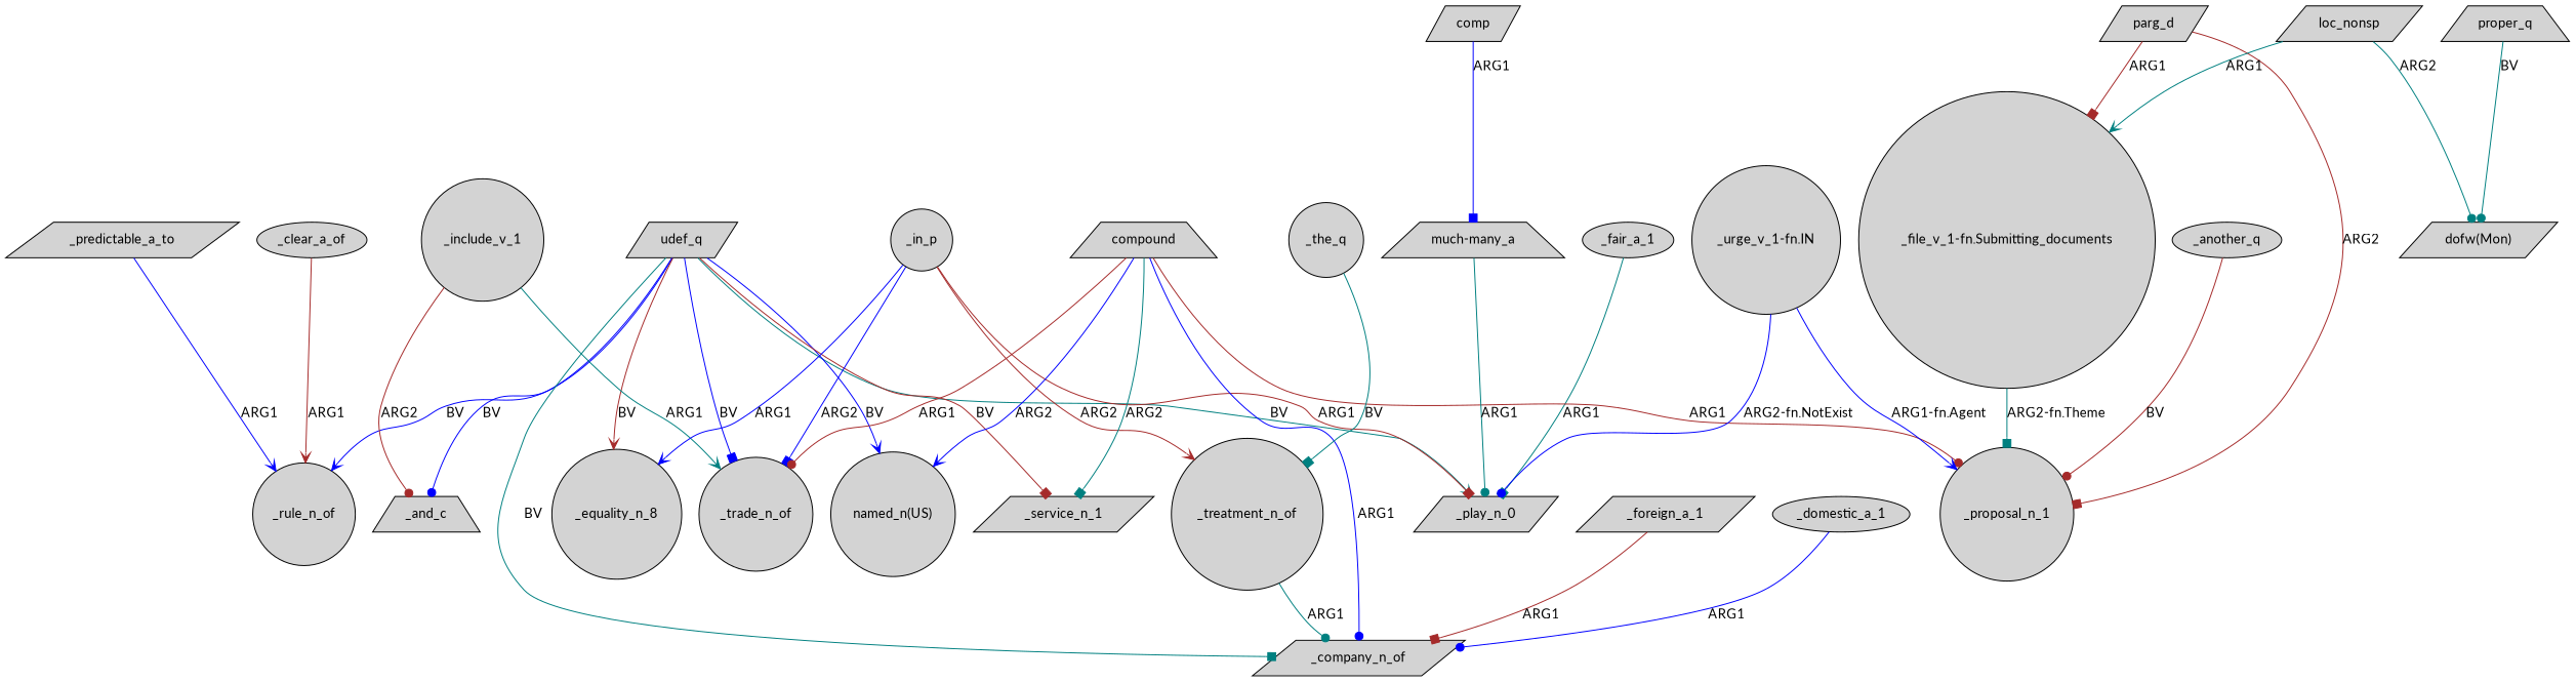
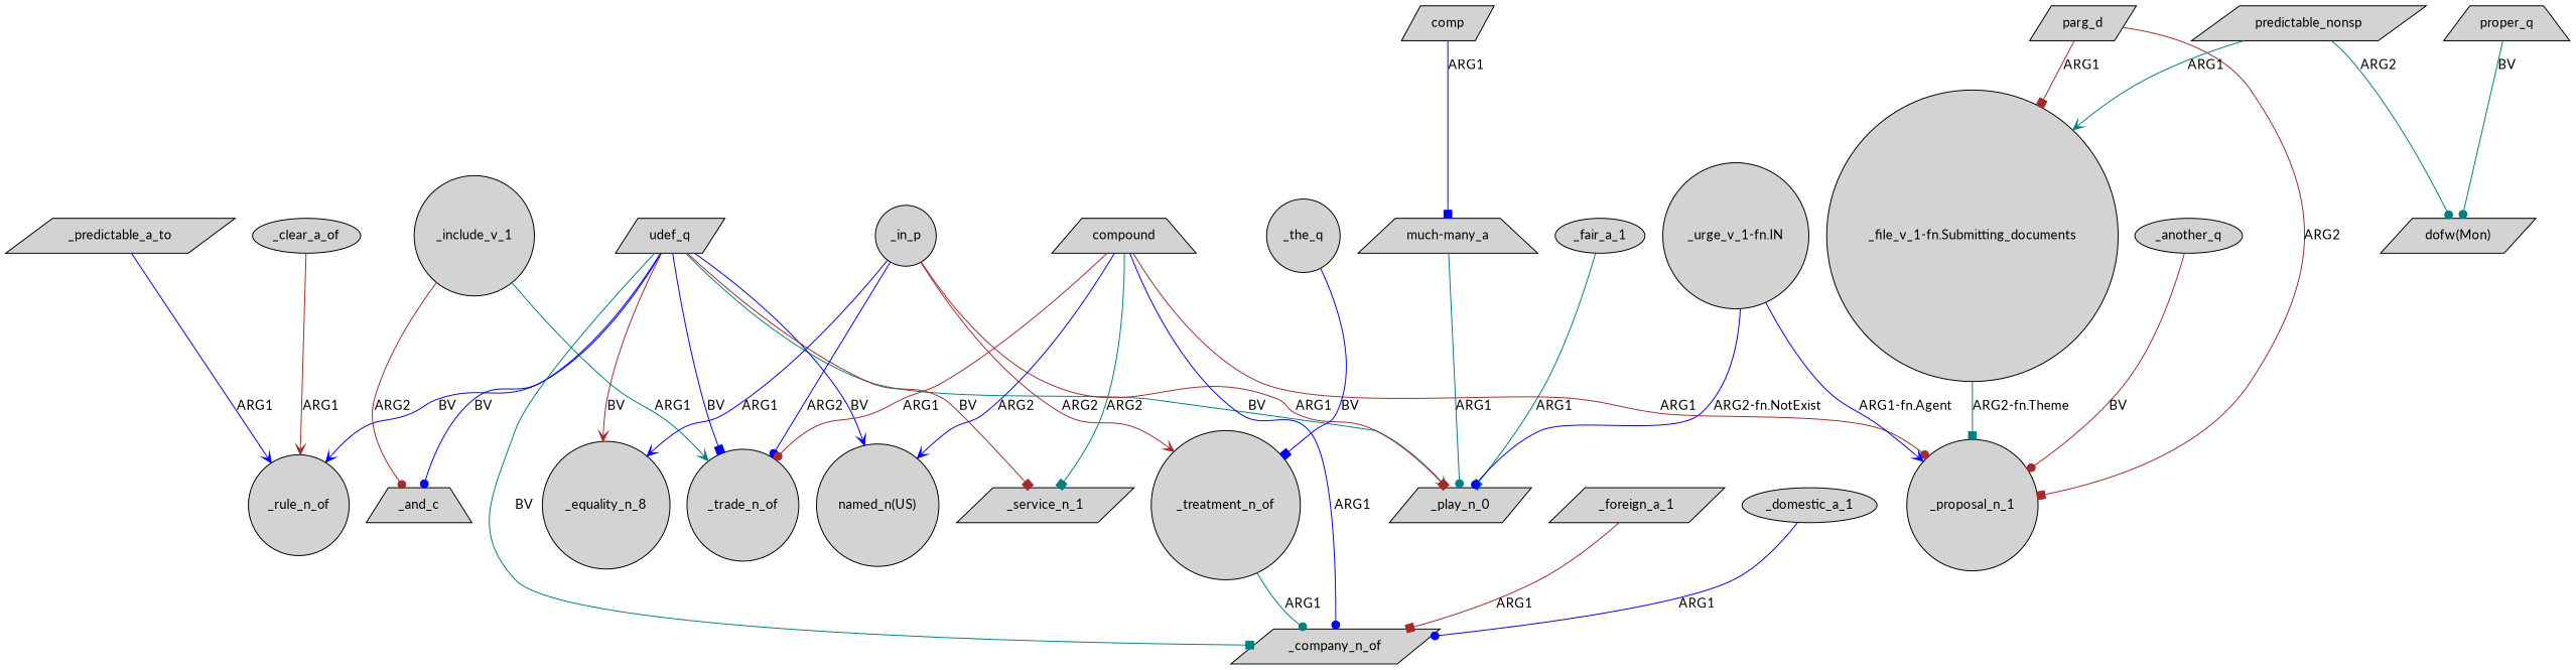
  digraph {
    fontname=Lato
    node [fontname=Lato shape=circle style=filled]
    edge [arrowhead=dot color=blue fontname=Lato]
    udef_q [shape=parallelogram]
    _rule_n_of
    _and_c [shape=trapezium]
    _trade_n_of
    n5 [label=_play_n_0 shape=parallelogram]
    n6 [label=_equality_n_8]
    "named_n(US)"
    _service_n_1 [shape=parallelogram]
    _company_n_of [shape=parallelogram]
    _include_v_1
    _fair_a_1 [shape=ellipse]
    _in_p
    _treatment_n_of
    compound [shape=trapezium]
    _proposal_n_1
    "_urge_v_1-fn.IN"
    "_file_v_1-fn.Submitting_documents"
    "much-many_a" [shape=trapezium]
    parg_d [shape=parallelogram]
    _another_q [shape=ellipse]
    _the_q
    comp [shape=parallelogram]
    _predictable_a_to [shape=parallelogram]
    proper_q [shape=trapezium]
    "dofw(Mon)" [shape=parallelogram]
    _foreign_a_1 [shape=parallelogram]
-   loc_nonsp [shape=parallelogram]
+   loc_nonsp [shape=parallelogram label=predictable_nonsp]
    _clear_a_of [shape=ellipse]
    _domestic_a_1 [shape=ellipse]
    udef_q -> _rule_n_of [arrowhead=vee label=BV]
    udef_q -> _and_c [label=BV]
    udef_q -> _trade_n_of [arrowhead=box label=BV]
    udef_q -> n5 [arrowhead=vee color=teal label=BV]
    udef_q -> n6 [arrowhead=vee color=brown label=BV]
    udef_q -> "named_n(US)" [arrowhead=vee label=BV]
    udef_q -> _service_n_1 [arrowhead=box color=brown label=BV]
    udef_q -> _company_n_of [arrowhead=box color=teal label=BV]
    _include_v_1 -> _and_c [color=brown label=ARG2]
    _include_v_1 -> _trade_n_of [arrowhead=vee color=teal label=ARG1]
    _fair_a_1 -> n5 [arrowhead=box color=teal label=ARG1]
-   _in_p -> _trade_n_of [arrowhead=box label=ARG2]
+   _in_p -> _trade_n_of [label=ARG2]
    _in_p -> n5 [arrowhead=box color=brown label=ARG1]
    _in_p -> n6 [arrowhead=vee label=ARG1]
    _in_p -> _treatment_n_of [arrowhead=vee color=brown label=ARG2]
    _treatment_n_of -> _company_n_of [color=teal label=ARG1]
    compound -> _trade_n_of [color=brown label=ARG1]
    compound -> "named_n(US)" [arrowhead=vee label=ARG2]
    compound -> _service_n_1 [arrowhead=box color=teal label=ARG2]
    compound -> _company_n_of [label=ARG1]
    compound -> _proposal_n_1 [color=brown label=ARG1]
    "_urge_v_1-fn.IN" -> n5 [label="ARG2-fn.NotExist"]
    "_urge_v_1-fn.IN" -> _proposal_n_1 [arrowhead=vee label="ARG1-fn.Agent"]
    "_file_v_1-fn.Submitting_documents" -> _proposal_n_1 [arrowhead=box color=teal label="ARG2-fn.Theme"]
    "much-many_a" -> n5 [color=teal label=ARG1]
    parg_d -> _proposal_n_1 [arrowhead=box color=brown label=ARG2]
    parg_d -> "_file_v_1-fn.Submitting_documents" [arrowhead=box color=brown label=ARG1]
    _another_q -> _proposal_n_1 [color=brown label=BV]
-   _the_q -> _treatment_n_of [arrowhead=box color=teal label=BV]
+   _the_q -> _treatment_n_of [arrowhead=box label=BV]
    comp -> "much-many_a" [arrowhead=box label=ARG1]
    _predictable_a_to -> _rule_n_of [arrowhead=vee label=ARG1]
    proper_q -> "dofw(Mon)" [color=teal label=BV]
    _foreign_a_1 -> _company_n_of [arrowhead=box color=brown label=ARG1]
    loc_nonsp -> "_file_v_1-fn.Submitting_documents" [arrowhead=vee color=teal label=ARG1]
    loc_nonsp -> "dofw(Mon)" [color=teal label=ARG2]
    _clear_a_of -> _rule_n_of [arrowhead=vee color=brown label=ARG1]
    _domestic_a_1 -> _company_n_of [label=ARG1]
  }
